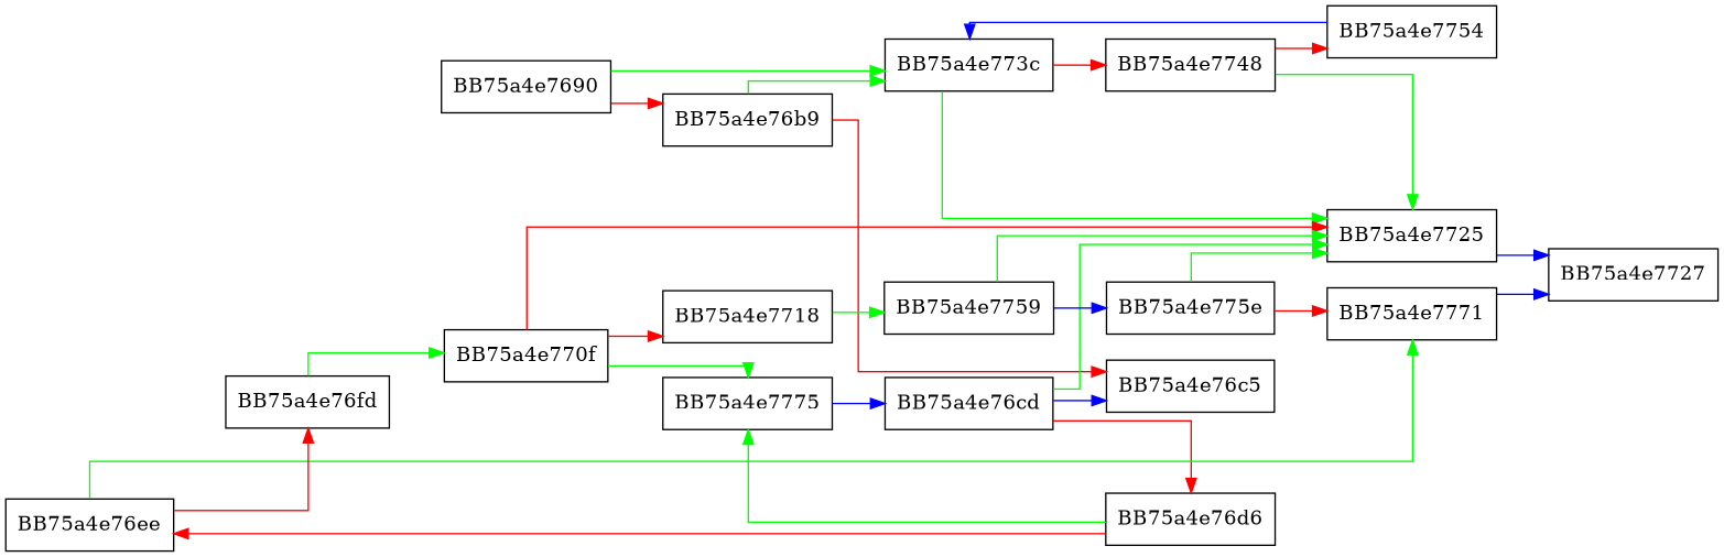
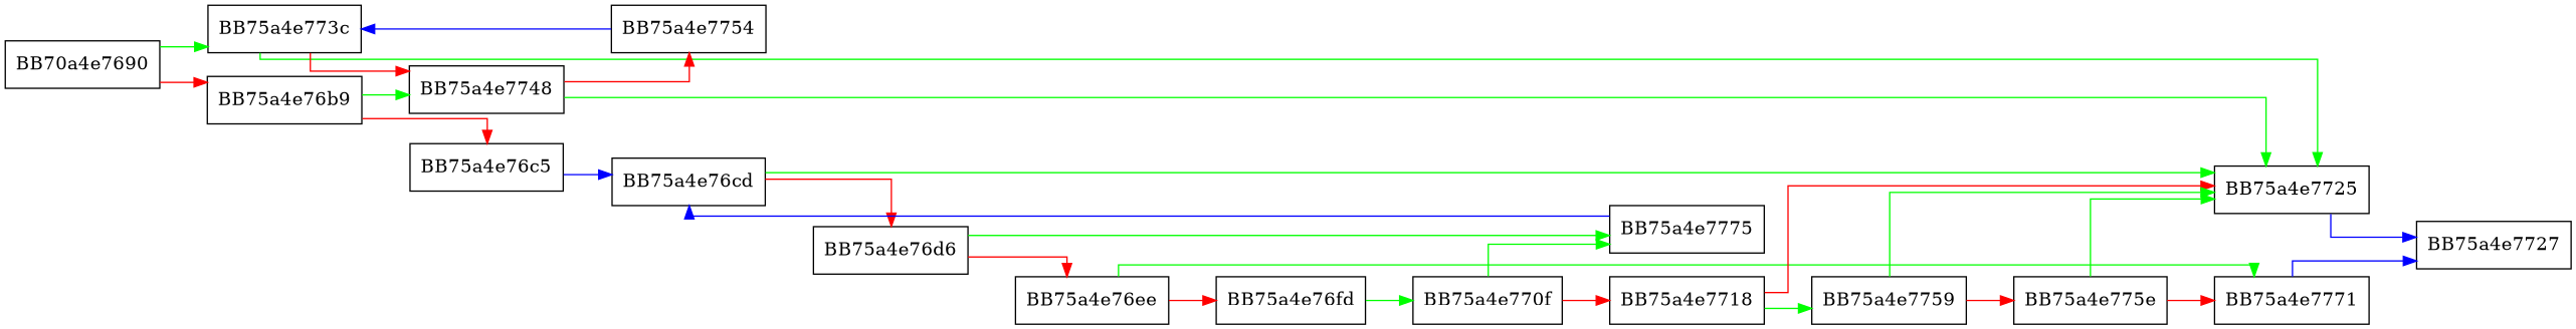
  digraph {
    rankdir=LR
    splines=ortho
    node [shape=box]
    edge [color=green]
-   BB75a4e7690
+   BB75a4e7690 [label=BB70a4e7690]
    BB75a4e773c
    BB75a4e76b9
    BB75a4e7725
    BB75a4e7748
    BB75a4e76c5
    BB75a4e7727
    BB75a4e7754
    BB75a4e76cd
    BB75a4e76d6
    BB75a4e7775
    BB75a4e76ee
    BB75a4e7771
    BB75a4e76fd
    BB75a4e770f
    BB75a4e7718
    BB75a4e7759
    BB75a4e775e
    BB75a4e7690 -> BB75a4e773c
    BB75a4e7690 -> BB75a4e76b9 [color=red]
    BB75a4e773c -> BB75a4e7725
    BB75a4e773c -> BB75a4e7748 [color=red]
-   BB75a4e76b9 -> BB75a4e773c
+   BB75a4e76b9 -> BB75a4e7748
    BB75a4e76b9 -> BB75a4e76c5 [color=red]
    BB75a4e7725 -> BB75a4e7727 [color=blue]
    BB75a4e7748 -> BB75a4e7725
    BB75a4e7748 -> BB75a4e7754 [color=red]
-   BB75a4e76cd -> BB75a4e76c5 [color=blue]
+   BB75a4e76c5 -> BB75a4e76cd [color=blue]
    BB75a4e7754 -> BB75a4e773c [color=blue]
    BB75a4e76cd -> BB75a4e7725
    BB75a4e76cd -> BB75a4e76d6 [color=red]
    BB75a4e76d6 -> BB75a4e7775
    BB75a4e76d6 -> BB75a4e76ee [color=red]
    BB75a4e7775 -> BB75a4e76cd [color=blue]
    BB75a4e76ee -> BB75a4e7771
    BB75a4e76ee -> BB75a4e76fd [color=red]
    BB75a4e7771 -> BB75a4e7727 [color=blue]
    BB75a4e76fd -> BB75a4e770f
    BB75a4e770f -> BB75a4e7775
    BB75a4e770f -> BB75a4e7718 [color=red]
-   BB75a4e770f -> BB75a4e7725 [color=red]
+   BB75a4e7718 -> BB75a4e7725 [color=red]
    BB75a4e7718 -> BB75a4e7759
    BB75a4e7759 -> BB75a4e7725
-   BB75a4e7759 -> BB75a4e775e [color=blue]
+   BB75a4e7759 -> BB75a4e775e [color=red]
    BB75a4e775e -> BB75a4e7725
    BB75a4e775e -> BB75a4e7771 [color=red]
  }
